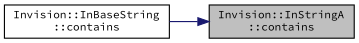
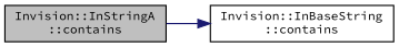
  digraph {
    rankdir=LR
    fontname="Source Code Pro"
    node [color=black fontname="Source Code Pro" fontsize=10 shape=record style=filled]
    n1 [fillcolor=grey75 fontcolor=black height=0.2 label="Invision::InStringA\l::contains" width=0.4]
    n2 [fillcolor=white height=0.2 label="Invision::InBaseString\l::contains" width=0.4]
-   n2 -> n1 [color=midnightblue fontname="Source Code Pro" fontsize=10 labelfontname=Helvetica labelfontsize=10 style=solid]
+   n1 -> n2 [color=midnightblue fontname="Source Code Pro" fontsize=10 labelfontname=Helvetica labelfontsize=10 style=solid]
  }
